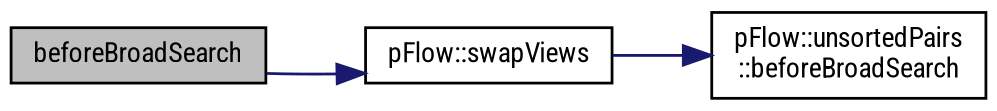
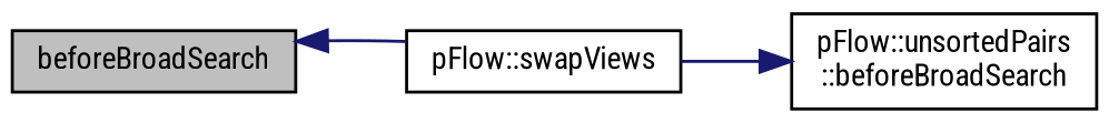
  digraph {
    fontname="Roboto Condensed"
    rankdir=LR
    node [color=black fillcolor=white fontname="Roboto Condensed" fontsize=10 shape=record style=filled]
    edge [color=midnightblue fontname="Roboto Condensed" fontsize=10 labelfontname=Helvetica labelfontsize=10 style=solid]
    n1 [fillcolor=grey75 fontcolor=black height=0.2 label=beforeBroadSearch width=0.4]
    n2 [height=0.2 label="pFlow::swapViews" width=0.4]
    n3 [height=0.2 label="pFlow::unsortedPairs\l::beforeBroadSearch" width=0.4]
-   n1 -> n2
+   n2 -> n1
    n2 -> n3
  }
